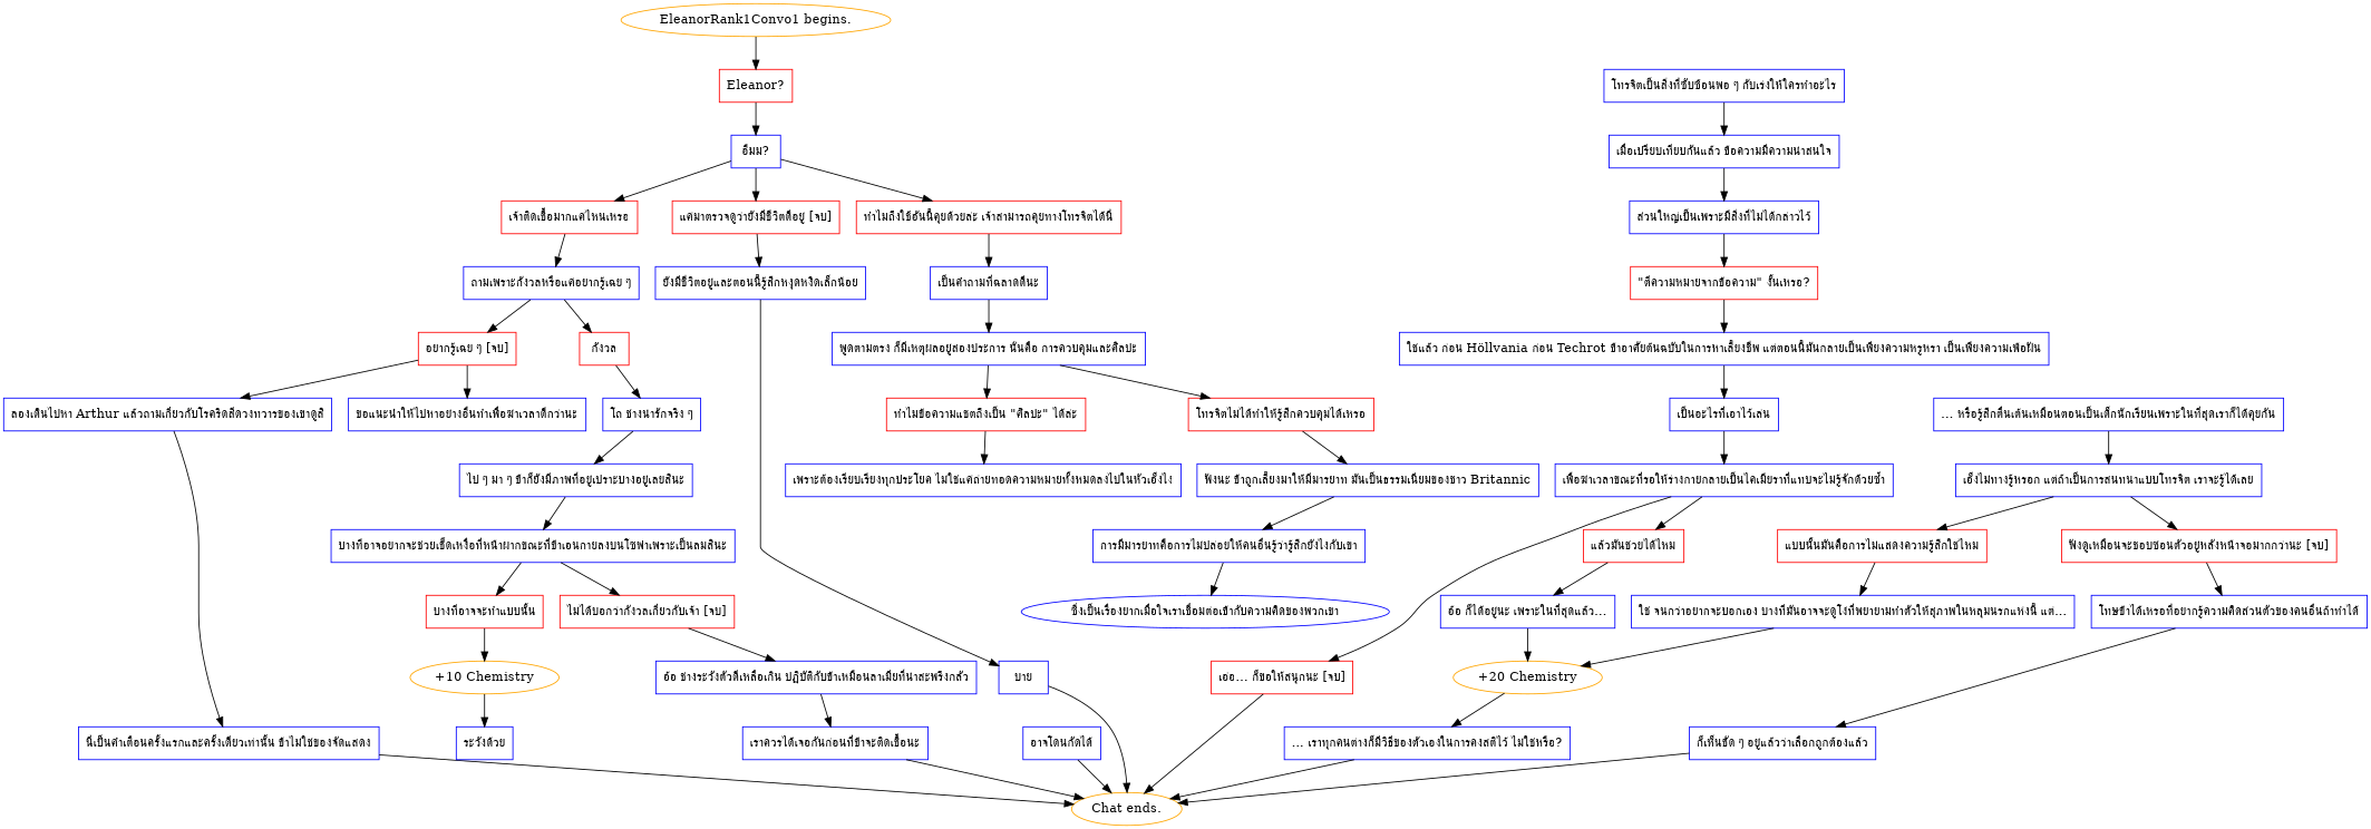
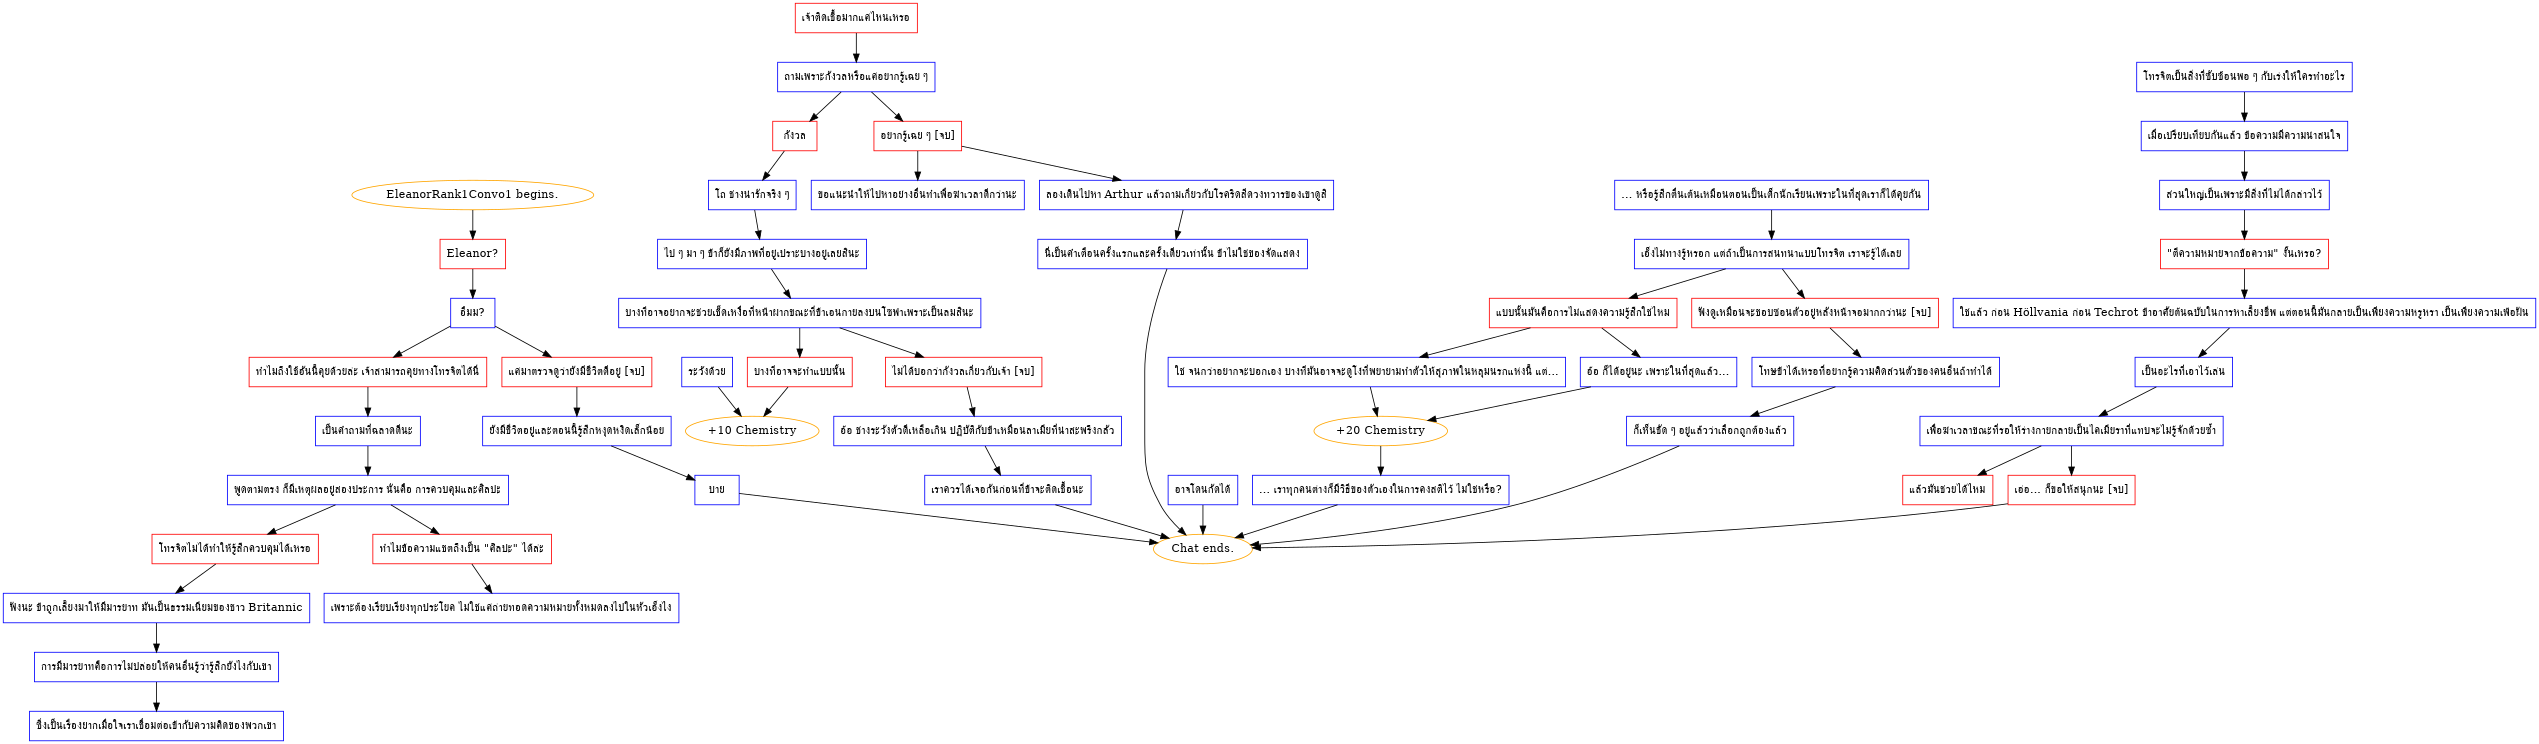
  digraph {
    node [color=blue shape=box]
    "EleanorRank1Convo1 begins." [color=orange shape=""]
    n2 [color=red label="Eleanor?"]
    n3 [label="อืมม?"]
    n4 [color=red label="ทำไมถึงใช้อันนี้คุยด้วยล่ะ เจ้าสามารถคุยทางโทรจิตได้นี่"]
    n5 [color=red label="เจ้าติดเชื้อมากแค่ไหนเหรอ"]
    n6 [color=red label="แค่มาตรวจดูว่ายังมีชีวิตดีอยู่ [จบ]"]
    n7 [label="เป็นคำถามที่ฉลาดดีนะ"]
    n8 [label="ถามเพราะกังวลหรือแค่อยากรู้เฉย ๆ"]
    n9 [label="ยังมีชีวิตอยู่และตอนนี้รู้สึกหงุดหงิดเล็กน้อย"]
    n10 [label="พูดตามตรง ก็มีเหตุผลอยู่สองประการ นั่นคือ การควบคุมและศิลปะ"]
    n11 [color=red label="กังวล"]
    n12 [color=red label="อยากรู้เฉย ๆ [จบ]"]
    n13 [label="บาย"]
    n14 [color=red label="โทรจิตไม่ได้ทำให้รู้สึกควบคุมได้เหรอ"]
    n15 [color=red label="ทำไมข้อความแชตถึงเป็น \"ศิลปะ\" ได้ล่ะ"]
    n16 [label="โถ ช่างน่ารักจริง ๆ"]
    n17 [label="ขอแนะนำให้ไปหาอย่างอื่นทำเพื่อฆ่าเวลาดีกว่านะ"]
    n18 [label="ลองเดินไปหา Arthur แล้วถามเกี่ยวกับโรคริดสีดวงทวารของเขาดูสิ"]
    "Chat ends." [color=orange shape=""]
    n20 [label="ฟังนะ ข้าถูกเลี้ยงมาให้มีมารยาท มันเป็นธรรมเนียมของชาว Britannic"]
    n21 [label="เพราะต้องเรียบเรียงทุกประโยค ไม่ใช่แค่ถ่ายทอดความหมายทั้งหมดลงไปในหัวเอ็งไง"]
    n22 [label="ไป ๆ มา ๆ ข้าก็ยังมีภาพที่อยู่เปราะบางอยู่เลยสินะ"]
    n23 [label="การมีมารยาทคือการไม่ปล่อยให้คนอื่นรู้ว่ารู้สึกยังไงกับเขา"]
    n24 [label="บางทีอาจอยากจะช่วยเช็ดเหงื่อที่หน้าผากขณะที่ข้าเอนกายลงบนโซฟาเพราะเป็นลมสินะ"]
    n25 [label="นี่เป็นคำเตือนครั้งแรกและครั้งเดียวเท่านั้น ข้าไม่ใช่ของจัดแสดง"]
-   n26 [label="ซึ่งเป็นเรื่องยากเมื่อใจเราเชื่อมต่อเข้ากับความคิดของพวกเขา" shape=ellipse]
+   n26 [label="ซึ่งเป็นเรื่องยากเมื่อใจเราเชื่อมต่อเข้ากับความคิดของพวกเขา"]
    n27 [color=red label="บางทีอาจจะทำแบบนั้น"]
    n28 [color=red label="ไม่ได้บอกว่ากังวลเกี่ยวกับเจ้า [จบ]"]
    n29 [label="โทรจิตเป็นสิ่งที่ซับซ้อนพอ ๆ กับเร่งให้ใครทำอะไร"]
    n30 [label="เมื่อเปรียบเทียบกันแล้ว ข้อความมีความน่าสนใจ"]
    n31 [color=orange label="+10 Chemistry" shape=""]
    n32 [label="อ้อ ช่างระวังตัวดีเหลือเกิน ปฏิบัติกับข้าเหมือนลาเมียที่น่าสะพรึงกลัว"]
    n33 [label="ส่วนใหญ่เป็นเพราะมีสิ่งที่ไม่ได้กล่าวไว้"]
    n34 [label="ระวังด้วย"]
    n35 [label="เราควรได้เจอกันก่อนที่ข้าจะติดเชื้อนะ"]
    n36 [label="... หรือรู้สึกตื่นเต้นเหมือนตอนเป็นเด็กนักเรียนเพราะในที่สุดเราก็ได้คุยกัน"]
    n37 [label="เอ็งไม่ทางรู้หรอก แต่ถ้าเป็นการสนทนาแบบโทรจิต เราจะรู้ได้เลย"]
    n38 [color=red label="\"ตีความหมายจากข้อความ\" งั้นเหรอ?"]
    n39 [color=red label="แบบนั้นมันคือการไม่แสดงความรู้สึกใช่ไหม"]
    n40 [color=red label="ฟังดูเหมือนจะชอบซ่อนตัวอยู่หลังหน้าจอมากกว่านะ [จบ]"]
    n41 [label="ใช่แล้ว ก่อน Höllvania ก่อน Techrot ข้าอาศัยต้นฉบับในการหาเลี้ยงชีพ แต่ตอนนี้มันกลายเป็นเพียงความหรูหรา เป็นเพียงความเพ้อฝัน"]
    n42 [label="อาจโดนกัดได้"]
    n43 [label="ใช่ จนกว่าอยากจะบอกเอง บางทีมันอาจจะดูโง่ที่พยายามทำตัวให้สุภาพในหลุมนรกแห่งนี้ แต่..."]
    n44 [label="โทษข้าได้เหรอที่อยากรู้ความคิดส่วนตัวของคนอื่นถ้าทำได้"]
    n45 [label="เป็นอะไรที่เอาไว้เล่น"]
    n46 [color=orange label="+20 Chemistry" shape=""]
    n47 [label="ก็เห็นชัด ๆ อยู่แล้วว่าเลือกถูกต้องแล้ว"]
    n48 [label="เพื่อฆ่าเวลาขณะที่รอให้ร่างกายกลายเป็นไคเมียราที่แทบจะไม่รู้จักด้วยซ้ำ"]
    n49 [label="... เราทุกคนต่างก็มีวิธีของตัวเองในการคงสติไว้ ไม่ใช่หรือ?"]
    n50 [color=red label="แล้วมันช่วยได้ไหม"]
    n51 [color=red label="เอ่อ... ก็ขอให้สนุกนะ [จบ]"]
    n52 [label="อ้อ ก็ได้อยู่นะ เพราะในที่สุดแล้ว..."]
    "EleanorRank1Convo1 begins." -> n2
    n2 -> n3
    n3 -> n4
-   n3 -> n5
    n3 -> n6
    n4 -> n7
    n5 -> n8
    n6 -> n9
    n7 -> n10
    n8 -> n11
    n8 -> n12
    n9 -> n13
    n10 -> n14
    n10 -> n15
    n11 -> n16
    n12 -> n17
    n12 -> n18
    n13 -> "Chat ends."
    n14 -> n20
    n15 -> n21
    n16 -> n22
    n18 -> n25
    n20 -> n23
    n22 -> n24
    n23 -> n26
    n24 -> n27
    n24 -> n28
    n25 -> "Chat ends."
    n27 -> n31
    n28 -> n32
    n29 -> n30
    n30 -> n33
-   n31 -> n34
+   n34 -> n31
    n32 -> n35
    n33 -> n38
    n35 -> "Chat ends."
    n36 -> n37
    n37 -> n39
    n37 -> n40
    n38 -> n41
    n39 -> n43
    n40 -> n44
    n41 -> n45
    n42 -> "Chat ends."
    n43 -> n46
    n44 -> n47
    n45 -> n48
    n46 -> n49
    n47 -> "Chat ends."
    n48 -> n50
    n48 -> n51
    n49 -> "Chat ends."
-   n50 -> n52
+   n39 -> n52
    n51 -> "Chat ends."
    n52 -> n46
  }
